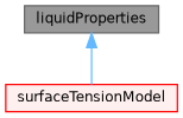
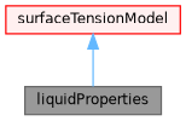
  digraph {
    node [fontname=Helvetica fontsize=10 shape=box style=filled]
    n1 [color=gray40 fillcolor=grey60 fontcolor=black height=0.2 label=liquidProperties width=0.4]
    n2 [color=red fillcolor="#FFF0F0" height=0.2 label=surfaceTensionModel width=0.4]
-   n1 -> n2 [color=steelblue1 dir=back fontname=Helvetica fontsize=10 labelfontname=Helvetica labelfontsize=10 style=solid]
+   n2 -> n1 [color=steelblue1 dir=back fontname=Helvetica fontsize=10 labelfontname=Helvetica labelfontsize=10 style=solid]
  }
